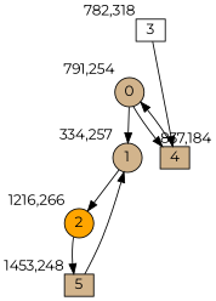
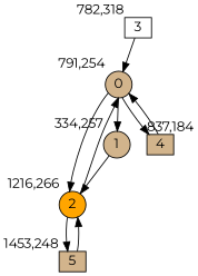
  digraph {
    bgcolor=white
    fontname=Montserrat
    node [fillcolor=tan fixedsize=true fontname=Montserrat shape=circle style=filled]
    edge [fontname=Montserrat]
    0 [height=0.3 width=0.4 xlabel="791,254"]
    1 [height=0.3 width=0.4 xlabel="334,257"]
    2 [fillcolor=orange height=0.3 width=0.4 xlabel="1216,266"]
    4 [height=0.3 shape=box width=0.4 xlabel="837,184"]
    5 [height=0.3 shape=box width=0.4 xlabel="1453,248"]
    3 [fillcolor=white height=0.3 shape=box width=0.4 xlabel="782,318"]
    0 -> 1
+   0 -> 2
    0 -> 4
    1 -> 2
+   2 -> 0
    2 -> 5
    4 -> 0
-   5 -> 1
-   3 -> 4
+   5 -> 2
+   3 -> 0
  }
